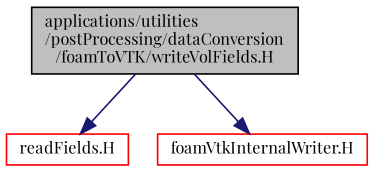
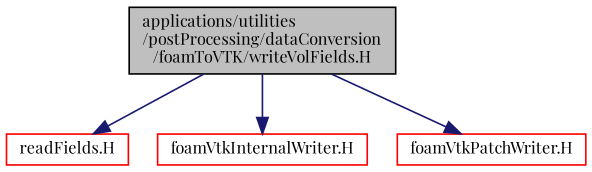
  digraph {
    fontname="Playfair Display"
    node [color=red fontname="Playfair Display" fontsize=10 shape=record]
    edge [color=midnightblue fontname="Playfair Display" fontsize=10 labelfontname=Helvetica labelfontsize=10 style=solid]
    n1 [color=black fillcolor=grey75 fontcolor=black height=0.2 label="applications/utilities\l/postProcessing/dataConversion\l/foamToVTK/writeVolFields.H" style=filled width=0.4]
    n2 [height=0.2 label="readFields.H" width=0.4]
    n3 [height=0.2 label="foamVtkInternalWriter.H" width=0.4]
+   n4 [height=0.2 label="foamVtkPatchWriter.H" width=0.4]
    n1 -> n2
    n1 -> n3
+   n1 -> n4
  }
